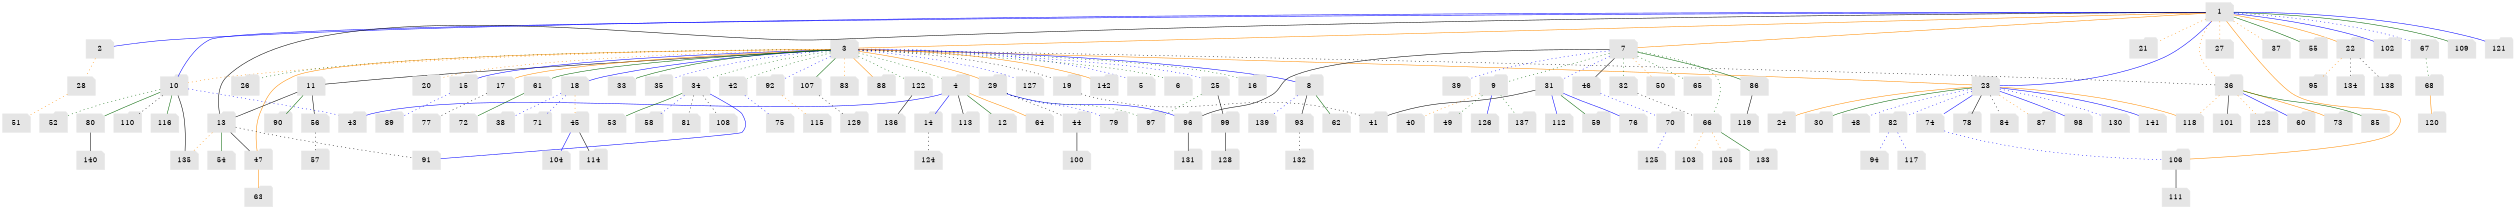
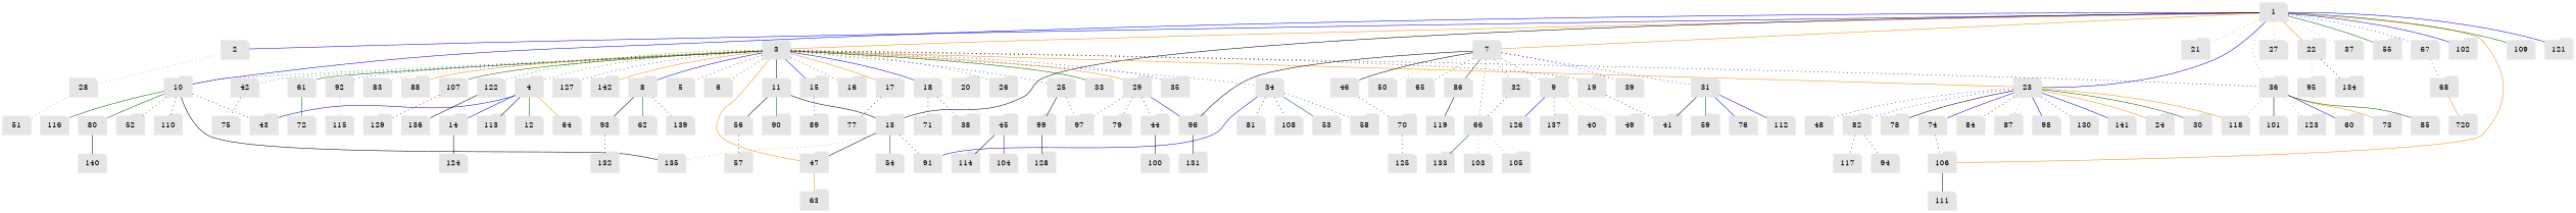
  graph {
    node [color=gray90 shape=note style=filled]
    edge [color=blue style=solid]
    1
    2
    3
    7
    10 [shape=folder]
    13 [shape=folder]
    21 [shape=folder]
    22 [shape=folder]
    23
    27
    36 [shape=folder]
    37
    55 [shape=folder]
    67
    102 [shape=folder]
    106 [shape=folder]
    109
    121 [shape=folder]
    28
    4 [shape=folder]
    5
    6
    8 [shape=folder]
    11
    15 [shape=folder]
    16 [shape=folder]
    17
    18
    19 [shape=folder]
    20 [shape=folder]
    25
    26 [shape=folder]
    29 [shape=folder]
    33
    34
    35 [shape=folder]
    42
    47 [shape=folder]
    61
    83
    88 [shape=folder]
    92 [shape=folder]
    107
    122
    127
    142 [shape=folder]
    9 [shape=folder]
    31
    32
    39
    46
    50
    65
    66
    86
    96 [shape=folder]
    43 [shape=folder]
    52 [shape=folder]
    80
    110 [shape=folder]
    116
    135
    54
    91
    95 [shape=folder]
    134 [shape=folder]
-   138 [shape=folder]
    24 [shape=folder]
    30 [shape=folder]
    48
    74
    78 [shape=folder]
    82 [shape=folder]
    84
    87 [shape=folder]
    98
    118
    130
    141
    60 [shape=folder]
    73 [shape=folder]
    85
    101
    123 [shape=folder]
    68 [shape=folder]
    111
    51
    12
    14 [shape=folder]
    64
    113 [shape=folder]
    62
    93
    139
    56
    90 [shape=folder]
    89 [shape=folder]
    77
    38 [shape=folder]
    45 [shape=folder]
    71 [shape=folder]
    41 [shape=folder]
    97 [shape=folder]
    99 [shape=folder]
    44 [shape=folder]
    79 [shape=folder]
    53
    58 [shape=folder]
    81
    108
    75
    63 [shape=folder]
    72
    115
    129 [shape=folder]
    136
    124
    40
    49 [shape=folder]
    126
    137 [shape=folder]
    59 [shape=folder]
    76
    112
    70 [shape=folder]
    103
    105 [shape=folder]
    133 [shape=folder]
    119
    131 [shape=folder]
    132 [shape=folder]
    140
    57 [shape=folder]
    104
    114 [shape=folder]
    94
    117
    128 [shape=folder]
    100
    125
-   120 [shape=folder]
+   120 [shape=folder label=720]
    1 -- 2
    1 -- 3 [color=darkorange]
    1 -- 7 [color=darkorange]
    1 -- 10
    1 -- 13 [color=black]
    1 -- 21 [color=darkorange style=dotted]
    1 -- 22 [color=darkorange]
    1 -- 23
    1 -- 27 [color=darkorange style=dotted]
    1 -- 36 [color=darkorange style=dotted]
    1 -- 37 [color=darkorange style=dotted]
    1 -- 55 [color=darkgreen]
    1 -- 67 [style=dotted]
    1 -- 102
    1 -- 106 [color=darkorange]
    1 -- 109 [color=darkgreen]
    1 -- 121
    2 -- 28 [color=darkorange style=dotted]
-   3 -- 10 [color=darkorange style=dotted]
+   3 -- 10 [color=darkgreen style=dotted]
    3 -- 23 [color=darkorange]
    3 -- 36 [color=black style=dotted]
    3 -- 4 [color=darkgreen style=dotted]
    3 -- 5 [style=dotted]
    3 -- 6 [color=darkgreen style=dotted]
    3 -- 8
    3 -- 11 [color=black]
    3 -- 15
    3 -- 16 [color=darkgreen style=dotted]
    3 -- 17 [color=darkorange]
    3 -- 18
    3 -- 19 [color=black style=dotted]
    3 -- 20 [color=darkorange style=dotted]
    3 -- 25 [style=dotted]
    3 -- 26 [color=darkgreen style=dotted]
    3 -- 29 [color=darkorange]
    3 -- 33 [color=darkgreen]
    3 -- 34 [color=darkgreen style=dotted]
    3 -- 35 [style=dotted]
    3 -- 42 [color=darkgreen style=dotted]
    3 -- 47 [color=darkorange]
    3 -- 61 [color=darkgreen]
    3 -- 83 [color=darkorange style=dotted]
    3 -- 88 [color=darkorange]
    3 -- 92 [style=dotted]
    3 -- 107 [color=darkgreen]
    3 -- 122 [color=darkgreen style=dotted]
    3 -- 127 [style=dotted]
    3 -- 142 [color=darkorange]
    7 -- 9 [color=darkgreen style=dotted]
    7 -- 31 [style=dotted]
    7 -- 32 [color=darkgreen style=dotted]
    7 -- 39 [style=dotted]
    7 -- 46 [color=black]
    7 -- 50 [color=darkorange style=dotted]
    7 -- 65 [color=darkgreen style=dotted]
    7 -- 66 [color=darkgreen style=dotted]
    7 -- 86 [color=darkgreen]
    7 -- 96 [color=black]
    10 -- 43 [style=dotted]
    10 -- 52 [color=darkgreen style=dotted]
    10 -- 80 [color=darkgreen]
    10 -- 110 [color=black style=dotted]
    10 -- 116 [color=darkgreen]
    10 -- 135 [color=black]
    13 -- 47 [color=black]
    13 -- 135 [color=darkorange style=dotted]
    13 -- 54 [color=darkgreen]
    13 -- 91 [color=black style=dotted]
    22 -- 95 [color=darkorange style=dotted]
    22 -- 134 [color=black style=dotted]
-   22 -- 138 [color=black style=dotted]
    23 -- 24 [color=darkorange]
    23 -- 30 [color=darkgreen]
    23 -- 48 [style=dotted]
    23 -- 74
    23 -- 78 [color=black]
    23 -- 82 [style=dotted]
    23 -- 84 [color=black style=dotted]
    23 -- 87 [color=darkorange style=dotted]
    23 -- 98
    23 -- 118 [color=darkorange]
    23 -- 130 [style=dotted]
    23 -- 141
    36 -- 118 [color=darkorange style=dotted]
    36 -- 60
    36 -- 73 [color=darkorange]
    36 -- 85 [color=darkgreen]
    36 -- 101 [color=black]
    36 -- 123 [color=darkorange style=dotted]
    67 -- 68 [color=darkgreen style=dotted]
    106 -- 111 [color=black]
    28 -- 51 [color=darkorange style=dotted]
    4 -- 43
    4 -- 12 [color=darkgreen]
    4 -- 14
    4 -- 64 [color=darkorange]
    4 -- 113 [color=black]
    8 -- 62 [color=darkgreen]
    8 -- 93 [color=black]
    8 -- 139 [style=dotted]
    11 -- 13 [color=black]
    11 -- 56 [color=black]
    11 -- 90 [color=darkgreen]
    15 -- 89 [style=dotted]
    17 -- 77 [color=black style=dotted]
    18 -- 38 [style=dotted]
    18 -- 45 [color=darkorange style=dotted]
    18 -- 71 [style=dotted]
    19 -- 41 [color=black style=dotted]
    25 -- 97 [color=darkgreen style=dotted]
    25 -- 99 [color=black]
    29 -- 96
    29 -- 97 [color=darkgreen style=dotted]
    29 -- 44 [color=black style=dotted]
    29 -- 79 [style=dotted]
    34 -- 91
    34 -- 53 [color=darkgreen]
    34 -- 58 [style=dotted]
    34 -- 81 [color=black style=dotted]
    34 -- 108 [color=black style=dotted]
    42 -- 75 [style=dotted]
    47 -- 63 [color=darkorange]
    61 -- 72 [color=darkgreen]
    92 -- 115 [color=darkorange style=dotted]
    107 -- 129 [color=black style=dotted]
    122 -- 136 [color=black]
    9 -- 40 [color=darkorange style=dotted]
-   9 -- 49 [color=darkgreen style=dotted]
+   9 -- 49 [color=darkorange style=dotted]
    9 -- 126
    9 -- 137 [color=darkgreen style=dotted]
    31 -- 41 [color=black]
    31 -- 59 [color=darkgreen]
    31 -- 76
    31 -- 112
    32 -- 66 [color=black style=dotted]
    46 -- 70 [style=dotted]
    66 -- 103 [color=darkorange style=dotted]
    66 -- 105 [color=darkorange style=dotted]
    66 -- 133 [color=darkgreen]
    86 -- 119 [color=black]
    96 -- 131 [color=black]
    80 -- 140 [color=black]
    74 -- 106 [style=dotted]
    82 -- 94 [style=dotted]
    82 -- 117 [style=dotted]
    68 -- 120 [color=darkorange]
-   14 -- 124 [color=black style=dotted]
+   14 -- 124 [color=black]
    93 -- 132 [color=black style=dotted]
    56 -- 57 [color=black style=dotted]
    45 -- 104
    45 -- 114 [color=black]
    99 -- 128 [color=black]
    44 -- 100 [color=black]
    70 -- 125 [style=dotted]
  }
